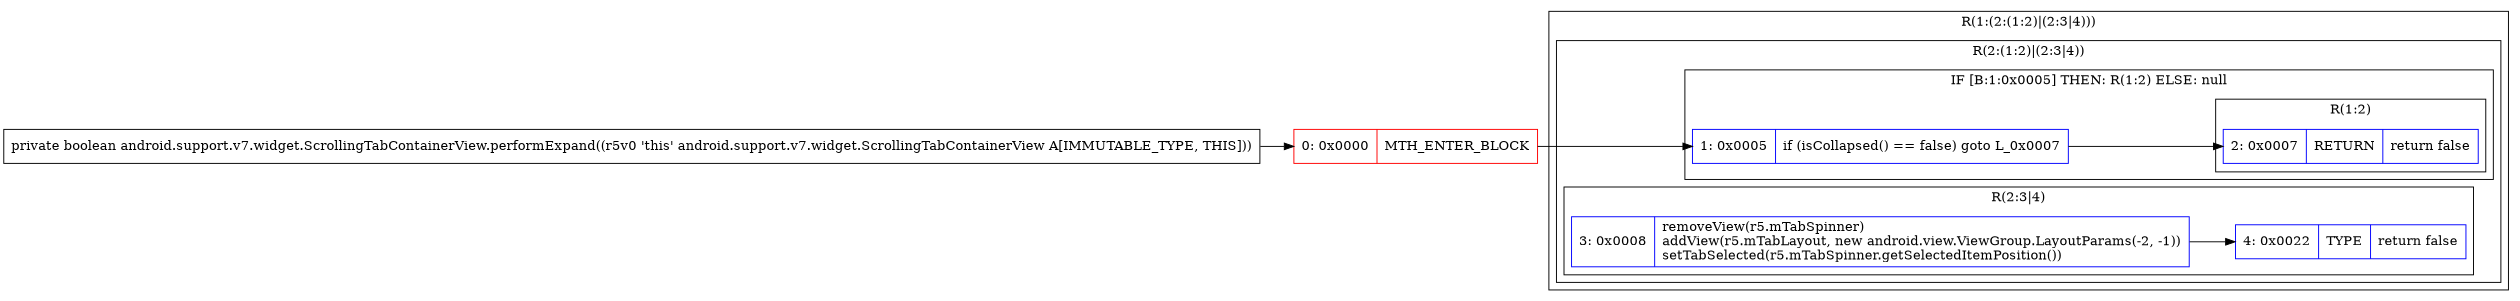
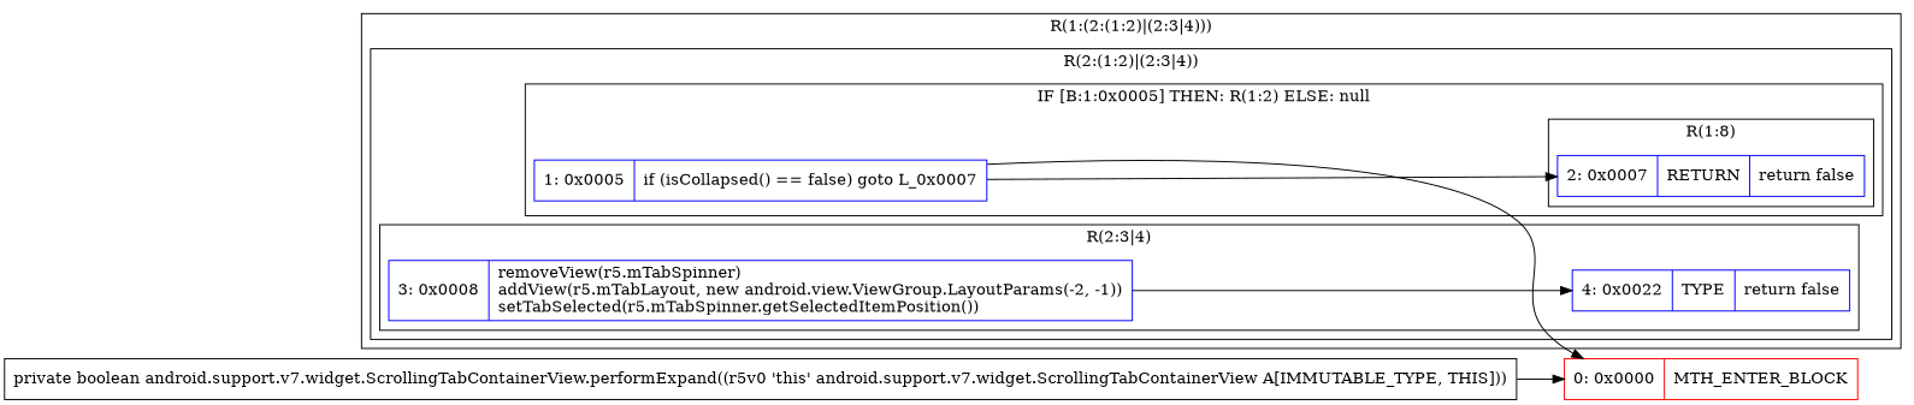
  digraph {
    rankdir=LR
    node [color=blue shape=record]
    n1 [label="{2\:\ 0x0007|RETURN\l|return false\l}"]
    n2 [label="{1\:\ 0x0005|if (isCollapsed() == false) goto L_0x0007\l}"]
    n3 [label="{3\:\ 0x0008|removeView(r5.mTabSpinner)\laddView(r5.mTabLayout, new android.view.ViewGroup.LayoutParams(\-2, \-1))\lsetTabSelected(r5.mTabSpinner.getSelectedItemPosition())\l}"]
    n4 [label="{4\:\ 0x0022|TYPE\l|return false\l}"]
    n5 [color=red label="{0\:\ 0x0000|MTH_ENTER_BLOCK\l}"]
    n6 [label="{private boolean android.support.v7.widget.ScrollingTabContainerView.performExpand((r5v0 'this' android.support.v7.widget.ScrollingTabContainerView A[IMMUTABLE_TYPE, THIS])) }" color=""]
    subgraph cluster_1 {
      label="R(1:(2:(1:2)|(2:3|4)))"
      subgraph cluster_2 {
        label="R(2:(1:2)|(2:3|4))"
        subgraph cluster_3 {
          label="IF [B:1:0x0005] THEN: R(1:2) ELSE: null"
          n2
          subgraph cluster_4 {
-           label="R(1:2)"
+           label="R(1:8)"
            n1
          }
        }
        subgraph cluster_5 {
          label="R(2:3|4)"
          n3
          n4
        }
      }
    }
    n2 -> n1
    n3 -> n4
-   n5 -> n2
+   n2 -> n5
    n6 -> n5
  }
